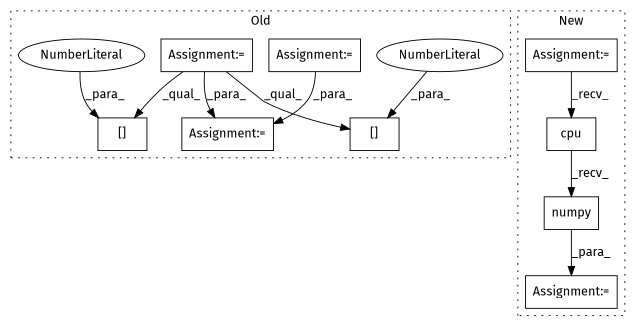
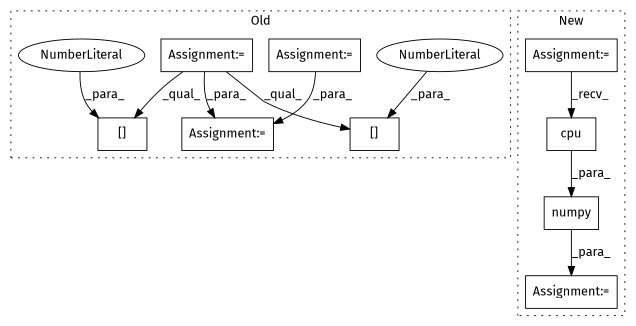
  digraph {
    fontname="Fira Sans"
    node [a=7 l=1 shape=box fontname="Fira Sans"]
    edge [fontname="Fira Sans"]
    n1 [a=2 l="11,1" label="[]" s="3582,3594"]
    n2 [a=34 label=NumberLiteral s=3593 shape=ellipse]
    n3 [l=10 label="Assignment:=" s=3342]
    n4 [label="Assignment:=" s=3572]
    n5 [a=2 l="11,1" label="[]" s="3608,3620"]
    n6 [a=34 label=NumberLiteral s=3619 shape=ellipse]
    n7 [label="Assignment:=" s=3530]
    n8 [a=32 l=7 label=numpy s=3828]
    n9 [l=7 label="Assignment:=" s=3764]
    n10 [label="Assignment:=" s=3575]
    n11 [a=32 l=5 label=cpu s=3822]
    subgraph cluster_1 {
      label=Old
      style=dotted
      n1
      n2
      n3
      n4
      n5
      n6
      n7
    }
    subgraph cluster_2 {
      label=New
      style=dotted
      n8
      n9
      n10
      n11
    }
    n2 -> n1 [label=_para_]
    n3 -> n1 [label=_qual_]
    n3 -> n4 [label=_para_]
    n3 -> n5 [label=_qual_]
    n6 -> n5 [label=_para_]
    n7 -> n4 [label=_para_]
    n8 -> n9 [label=_para_]
    n10 -> n11 [label=_recv_]
-   n11 -> n8 [label=_recv_]
+   n11 -> n8 [label=_para_]
  }
